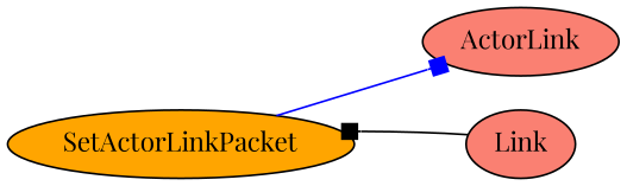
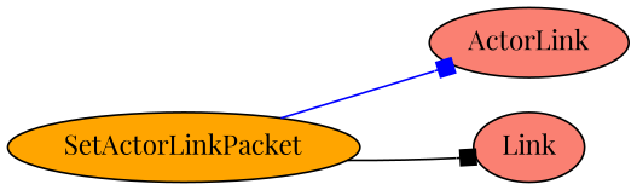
  digraph {
    fontname="Playfair Display"
    rankdir=LR
    node [fillcolor=salmon fontname="Playfair Display" style=filled]
    edge [arrowhead=box fontname="Playfair Display"]
    n1 [label=ActorLink]
    n2 [fillcolor=orange label=SetActorLinkPacket]
    n3 [label=Link]
    subgraph sub_1 {
      rank=max
      n1
    }
    n2 -> n1 [color=blue]
-   n3 -> n2 [color=black]
+   n2 -> n3 [color=black]
  }
